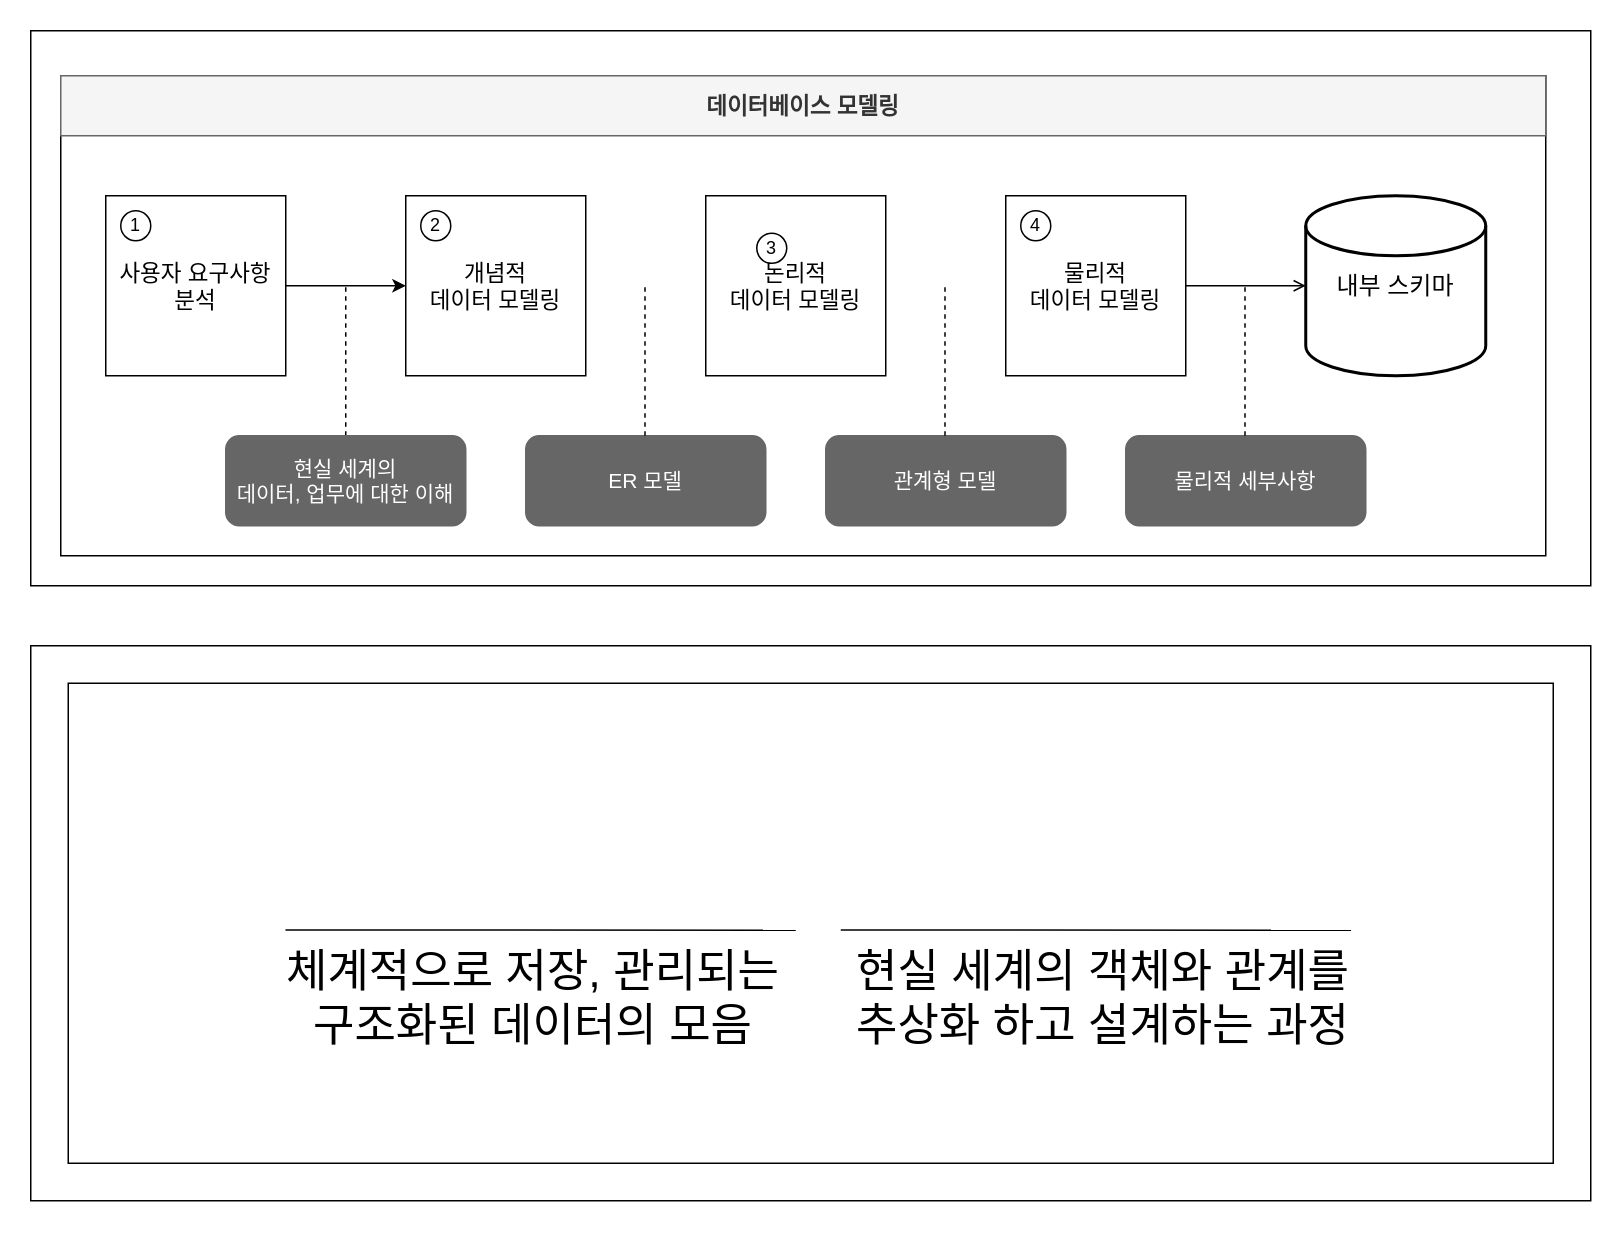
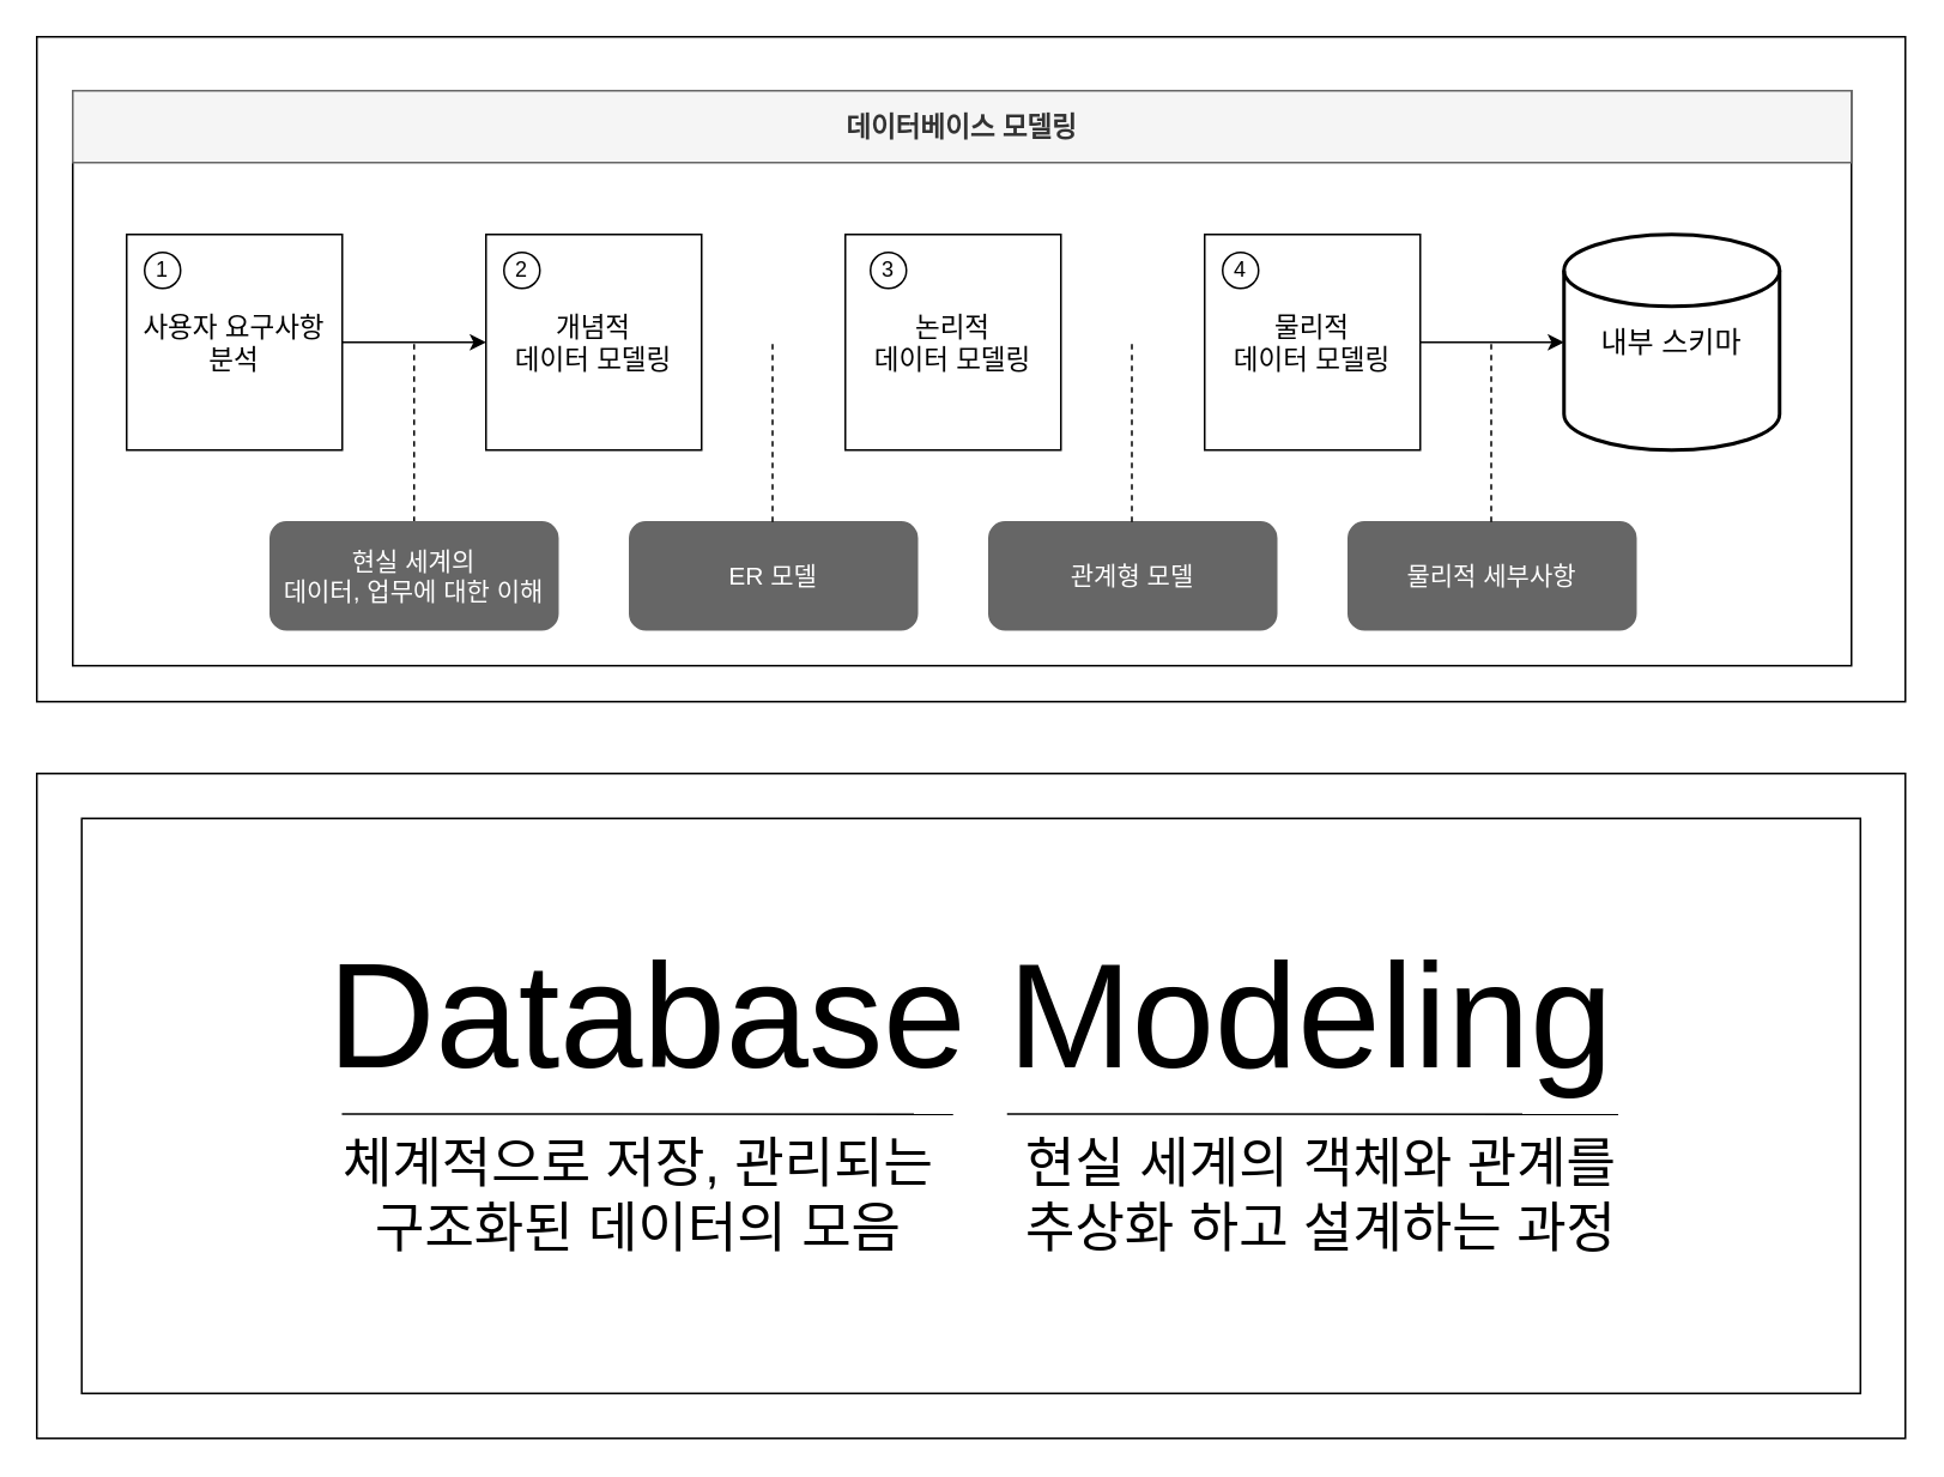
  <mxCell id="0" />
  <mxCell id="1" parent="0" />
  <mxCell id="2" value="" style="rounded=0;whiteSpace=wrap;html=1;" parent="1" vertex="1"><mxGeometry x="20" y="20" width="1040" height="370" as="geometry" /></mxCell>
  <mxCell id="3" value="" style="rounded=0;whiteSpace=wrap;html=1;" parent="1" vertex="1"><mxGeometry x="40" y="50" width="990" height="320" as="geometry" /></mxCell>
  <mxCell id="4" style="edgeStyle=orthogonalEdgeStyle;rounded=0;orthogonalLoop=1;jettySize=auto;html=1;entryX=0;entryY=0.5;entryDx=0;entryDy=0;" parent="1" source="5" target="6" edge="1"><mxGeometry relative="1" as="geometry" /></mxCell>
  <mxCell id="5" value="사용자 요구사항&lt;div style=&quot;font-size: 15px;&quot;&gt;분석&lt;/div&gt;" style="rounded=0;whiteSpace=wrap;html=1;fontSize=15;" parent="1" vertex="1"><mxGeometry y="130" width="120" height="120" as="geometry" x="70" /></mxCell>
  <mxCell id="6" value="개념적&lt;div&gt;데이터 모델링&lt;/div&gt;" style="rounded=0;whiteSpace=wrap;html=1;fontSize=15;" parent="1" vertex="1"><mxGeometry x="270" y="130" width="120" height="120" as="geometry" /></mxCell>
  <mxCell id="7" value="논리적&lt;div&gt;데이터 모델링&lt;/div&gt;" style="rounded=0;whiteSpace=wrap;html=1;fontSize=15;" parent="1" vertex="1"><mxGeometry x="470" y="130" width="120" height="120" as="geometry" /></mxCell>
  <mxCell id="8" value="물리적&lt;div&gt;데이터 모델링&lt;/div&gt;" style="rounded=0;whiteSpace=wrap;html=1;fontSize=15;" parent="1" vertex="1"><mxGeometry x="670" y="130" width="120" height="120" as="geometry" /></mxCell>
  <mxCell id="9" value="&lt;font style=&quot;font-size: 16px;&quot;&gt;내부 스키마&lt;/font&gt;" style="strokeWidth=2;html=1;shape=mxgraph.flowchart.database;whiteSpace=wrap;" parent="1" vertex="1"><mxGeometry x="870" y="130" width="120" height="120" as="geometry" /></mxCell>
- <mxCell id="10" style="edgeStyle=orthogonalEdgeStyle;rounded=0;orthogonalLoop=1;jettySize=auto;html=1;entryX=0;entryY=0.5;entryDx=0;entryDy=0;entryPerimeter=0;endArrow=open;" parent="1" source="8" target="9" edge="1"><mxGeometry relative="1" as="geometry" /></mxCell>
+ <mxCell id="10" style="edgeStyle=orthogonalEdgeStyle;rounded=0;orthogonalLoop=1;jettySize=auto;html=1;entryX=0;entryY=0.5;entryDx=0;entryDy=0;entryPerimeter=0;" parent="1" source="8" target="9" edge="1"><mxGeometry relative="1" as="geometry" /></mxCell>
  <mxCell id="11" style="edgeStyle=orthogonalEdgeStyle;rounded=0;orthogonalLoop=1;jettySize=auto;html=1;endArrow=none;endFill=0;dashed=1;" parent="1" source="12" edge="1"><mxGeometry relative="1" as="geometry"><mxPoint x="230" y="190" as="targetPoint" /></mxGeometry></mxCell>
  <mxCell id="12" value="현실 세계의&lt;div style=&quot;font-size: 14px;&quot;&gt;데이터, 업무에 대한&amp;nbsp;&lt;span style=&quot;background-color: initial;&quot;&gt;이해&lt;/span&gt;&lt;/div&gt;" style="rounded=1;whiteSpace=wrap;html=1;fontSize=14;fillColor=#666666;fontColor=#FFFFFF;strokeColor=#666666;" parent="1" vertex="1"><mxGeometry x="150" y="290" width="160" height="60" as="geometry" /></mxCell>
  <mxCell id="13" value="ER 모델" style="rounded=1;whiteSpace=wrap;html=1;fontSize=14;fillColor=#666666;fontColor=#FFFFFF;strokeColor=#666666;" parent="1" vertex="1"><mxGeometry x="350" y="290" width="160" height="60" as="geometry" /></mxCell>
  <mxCell id="14" value="관계형 모델" style="rounded=1;whiteSpace=wrap;html=1;fontSize=14;fillColor=#666666;fontColor=#FFFFFF;strokeColor=#666666;" parent="1" vertex="1"><mxGeometry x="550" y="290" width="160" height="60" as="geometry" /></mxCell>
  <mxCell id="15" value="물리적 세부사항" style="rounded=1;whiteSpace=wrap;html=1;fontSize=14;fillColor=#666666;fontColor=#FFFFFF;strokeColor=#666666;" parent="1" vertex="1"><mxGeometry x="750" y="290" width="160" height="60" as="geometry" /></mxCell>
  <mxCell id="16" style="edgeStyle=orthogonalEdgeStyle;rounded=0;orthogonalLoop=1;jettySize=auto;html=1;endArrow=none;endFill=0;dashed=1;" parent="1" edge="1"><mxGeometry relative="1" as="geometry"><mxPoint x="429.5" y="190" as="targetPoint" /><mxPoint x="429.5" y="290" as="sourcePoint" /></mxGeometry></mxCell>
  <mxCell id="17" style="edgeStyle=orthogonalEdgeStyle;rounded=0;orthogonalLoop=1;jettySize=auto;html=1;endArrow=none;endFill=0;dashed=1;" parent="1" edge="1"><mxGeometry relative="1" as="geometry"><mxPoint x="629.5" y="190" as="targetPoint" /><mxPoint x="629.5" y="290" as="sourcePoint" /></mxGeometry></mxCell>
  <mxCell id="18" style="edgeStyle=orthogonalEdgeStyle;rounded=0;orthogonalLoop=1;jettySize=auto;html=1;endArrow=none;endFill=0;dashed=1;" parent="1" edge="1"><mxGeometry relative="1" as="geometry"><mxPoint x="829.5" y="190" as="targetPoint" /><mxPoint x="829.5" y="290" as="sourcePoint" /></mxGeometry></mxCell>
  <mxCell id="19" value="데이터베이스 모델링" style="rounded=0;whiteSpace=wrap;html=1;fontSize=15;fillColor=#f5f5f5;fontColor=#333333;strokeColor=#666666;fontStyle=1" parent="1" vertex="1"><mxGeometry x="40" y="50" width="990" height="40" as="geometry" /></mxCell>
  <mxCell id="20" value="1" style="ellipse;whiteSpace=wrap;html=1;aspect=fixed;" parent="1" vertex="1"><mxGeometry x="80" y="140" width="20" height="20" as="geometry" /></mxCell>
  <mxCell id="21" value="2" style="ellipse;whiteSpace=wrap;html=1;aspect=fixed;" parent="1" vertex="1"><mxGeometry x="280" y="140" width="20" height="20" as="geometry" /></mxCell>
- <mxCell id="22" value="3" style="ellipse;whiteSpace=wrap;html=1;aspect=fixed;" parent="1" vertex="1"><mxGeometry x="504" y="155" width="20" height="20" as="geometry" /></mxCell>
+ <mxCell id="22" value="3" style="ellipse;whiteSpace=wrap;html=1;aspect=fixed;" parent="1" vertex="1"><mxGeometry x="484" y="140" width="20" height="20" as="geometry" /></mxCell>
  <mxCell id="23" value="4" style="ellipse;whiteSpace=wrap;html=1;aspect=fixed;" parent="1" vertex="1"><mxGeometry x="680" y="140" width="20" height="20" as="geometry" /></mxCell>
  <mxCell id="24" value="" style="rounded=0;whiteSpace=wrap;html=1;" vertex="1" parent="1"><mxGeometry x="20" y="430" width="1040" height="370" as="geometry" /></mxCell>
  <mxCell id="25" value="" style="rounded=0;whiteSpace=wrap;html=1;" vertex="1" parent="1"><mxGeometry x="45" y="455" width="990" height="320" as="geometry" /></mxCell>
+ <mxCell id="26" value="&lt;font style=&quot;font-size: 83px;&quot;&gt;Database Modeling&lt;br style=&quot;font-size: 83px;&quot;&gt;&lt;/font&gt;" style="rounded=0;whiteSpace=wrap;html=1;fontSize=83;strokeColor=none;" vertex="1" parent="1"><mxGeometry x="100" y="535" width="880" height="60" as="geometry" /></mxCell>
  <mxCell id="27" value="&lt;font style=&quot;font-size: 30px;&quot;&gt;체계적으로 저장, 관리되는&lt;/font&gt;&lt;div&gt;&lt;font style=&quot;font-size: 30px;&quot;&gt;구조화된 데이터의 모음&lt;/font&gt;&lt;/div&gt;" style="rounded=0;whiteSpace=wrap;html=1;fontSize=30;strokeColor=none;" vertex="1" parent="1"><mxGeometry x="150" y="635" width="410" height="60" as="geometry" /></mxCell>
  <mxCell id="28" value="현실 세계의 객체와 관계를&lt;div&gt;&lt;span style=&quot;background-color: initial;&quot;&gt;추상화 하고&amp;nbsp;&lt;/span&gt;&lt;span style=&quot;background-color: initial;&quot;&gt;설계하는 과정&lt;/span&gt;&lt;/div&gt;" style="rounded=0;whiteSpace=wrap;html=1;fontSize=30;strokeColor=none;" vertex="1" parent="1"><mxGeometry x="530" y="635" width="410" height="60" as="geometry" /></mxCell>
  <mxCell id="29" value="" style="endArrow=none;html=1;rounded=0;entryX=0.48;entryY=0.516;entryDx=0;entryDy=0;entryPerimeter=0;" edge="1" parent="1"><mxGeometry width="50" height="50" relative="1" as="geometry"><mxPoint x="189.8" y="619.5" as="sourcePoint" /><mxPoint x="530" y="619.62" as="targetPoint" /></mxGeometry></mxCell>
  <mxCell id="30" value="" style="endArrow=none;html=1;rounded=0;entryX=0.48;entryY=0.516;entryDx=0;entryDy=0;entryPerimeter=0;" edge="1" parent="1"><mxGeometry width="50" height="50" relative="1" as="geometry"><mxPoint x="560" y="619.5" as="sourcePoint" /><mxPoint x="900.2" y="619.62" as="targetPoint" /></mxGeometry></mxCell>
